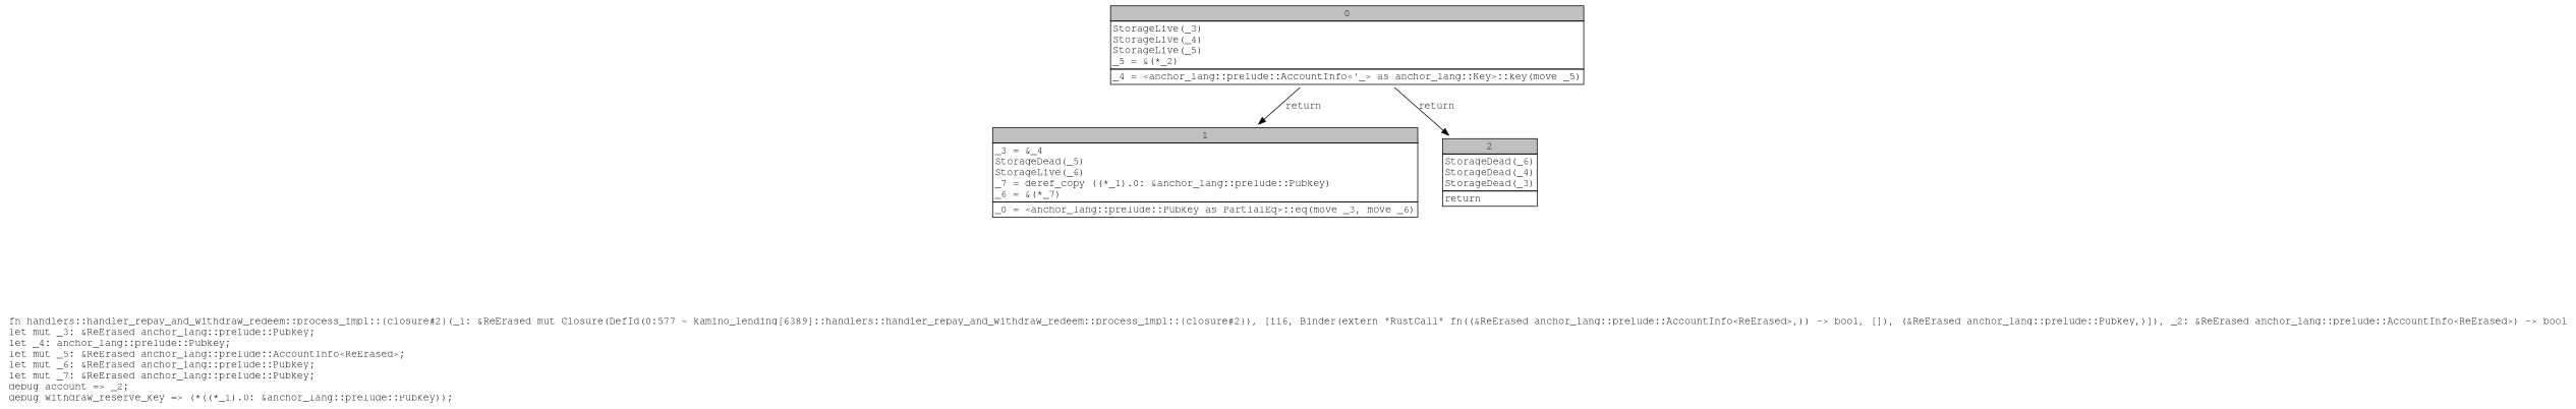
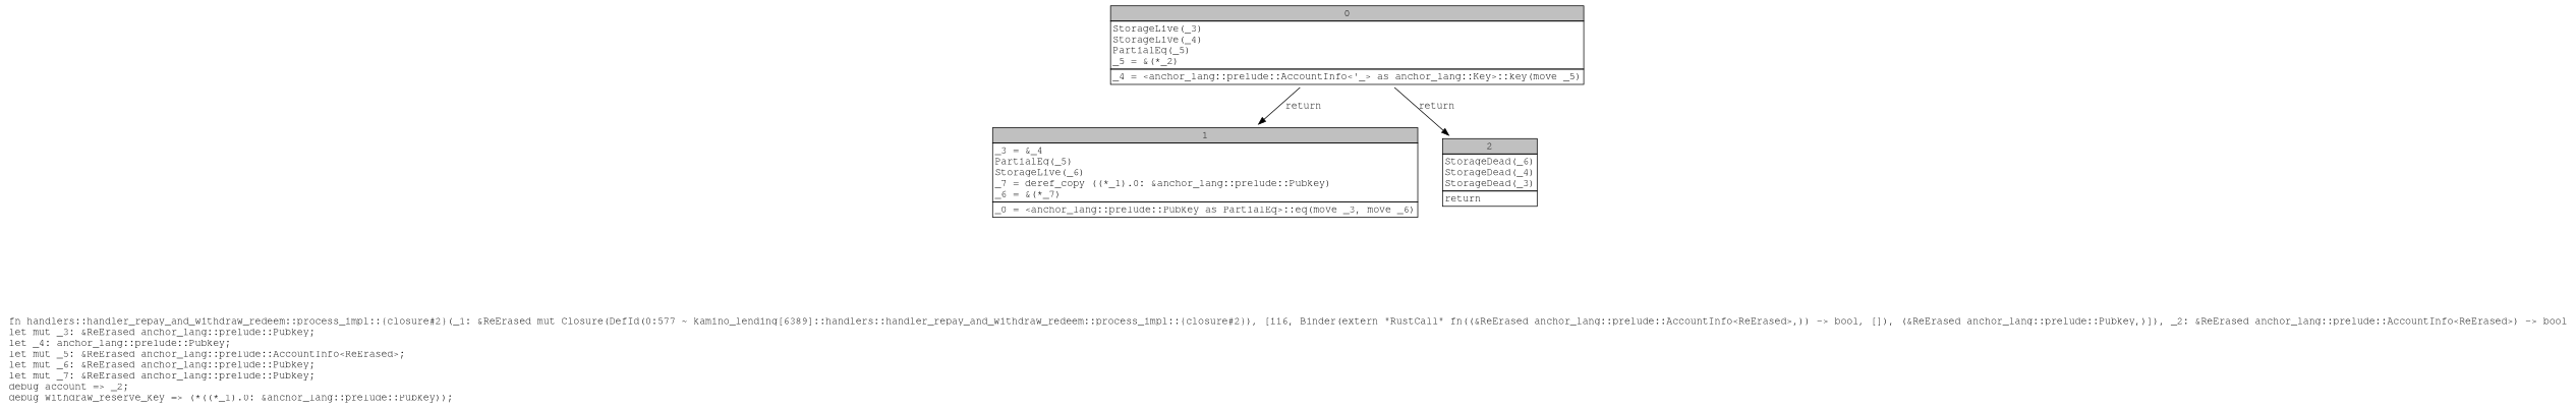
  digraph {
    fontname="Courier, monospace"
    label=<fn handlers::handler_repay_and_withdraw_redeem::process_impl::{closure#2}(_1: &amp;ReErased mut Closure(DefId(0:577 ~ kamino_lending[6389]::handlers::handler_repay_and_withdraw_redeem::process_impl::{closure#2}), [i16, Binder(extern &quot;RustCall&quot; fn((&amp;ReErased anchor_lang::prelude::AccountInfo&lt;ReErased&gt;,)) -&gt; bool, []), (&amp;ReErased anchor_lang::prelude::Pubkey,)]), _2: &amp;ReErased anchor_lang::prelude::AccountInfo&lt;ReErased&gt;) -&gt; bool<br align="left"/>let mut _3: &amp;ReErased anchor_lang::prelude::Pubkey;<br align="left"/>let _4: anchor_lang::prelude::Pubkey;<br align="left"/>let mut _5: &amp;ReErased anchor_lang::prelude::AccountInfo&lt;ReErased&gt;;<br align="left"/>let mut _6: &amp;ReErased anchor_lang::prelude::Pubkey;<br align="left"/>let mut _7: &amp;ReErased anchor_lang::prelude::Pubkey;<br align="left"/>debug account =&gt; _2;<br align="left"/>debug withdraw_reserve_key =&gt; (*((*_1).0: &amp;anchor_lang::prelude::Pubkey));<br align="left"/>>
    node [fontname="Courier, monospace" shape=none]
    edge [fontname="Courier, monospace"]
-   n1 [label=<<table border="0" cellborder="1" cellspacing="0"><tr><td bgcolor="gray" align="center" colspan="1">0</td></tr><tr><td align="left" balign="left">StorageLive(_3)<br/>StorageLive(_4)<br/>StorageLive(_5)<br/>_5 = &amp;(*_2)<br/></td></tr><tr><td align="left">_4 = &lt;anchor_lang::prelude::AccountInfo&lt;'_&gt; as anchor_lang::Key&gt;::key(move _5)</td></tr></table>>]
-   n2 [label=<<table border="0" cellborder="1" cellspacing="0"><tr><td bgcolor="gray" align="center" colspan="1">1</td></tr><tr><td align="left" balign="left">_3 = &amp;_4<br/>StorageDead(_5)<br/>StorageLive(_6)<br/>_7 = deref_copy ((*_1).0: &amp;anchor_lang::prelude::Pubkey)<br/>_6 = &amp;(*_7)<br/></td></tr><tr><td align="left">_0 = &lt;anchor_lang::prelude::Pubkey as PartialEq&gt;::eq(move _3, move _6)</td></tr></table>>]
+   n1 [label=<<table border="0" cellborder="1" cellspacing="0"><tr><td bgcolor="gray" align="center" colspan="1">0</td></tr><tr><td align="left" balign="left">StorageLive(_3)<br/>StorageLive(_4)<br/>PartialEq(_5)<br/>_5 = &amp;(*_2)<br/></td></tr><tr><td align="left">_4 = &lt;anchor_lang::prelude::AccountInfo&lt;'_&gt; as anchor_lang::Key&gt;::key(move _5)</td></tr></table>>]
+   n2 [label=<<table border="0" cellborder="1" cellspacing="0"><tr><td bgcolor="gray" align="center" colspan="1">1</td></tr><tr><td align="left" balign="left">_3 = &amp;_4<br/>PartialEq(_5)<br/>StorageLive(_6)<br/>_7 = deref_copy ((*_1).0: &amp;anchor_lang::prelude::Pubkey)<br/>_6 = &amp;(*_7)<br/></td></tr><tr><td align="left">_0 = &lt;anchor_lang::prelude::Pubkey as PartialEq&gt;::eq(move _3, move _6)</td></tr></table>>]
    n3 [label=<<table border="0" cellborder="1" cellspacing="0"><tr><td bgcolor="gray" align="center" colspan="1">2</td></tr><tr><td align="left" balign="left">StorageDead(_6)<br/>StorageDead(_4)<br/>StorageDead(_3)<br/></td></tr><tr><td align="left">return</td></tr></table>>]
    n1 -> n2 [label=return]
    n1 -> n3 [label=return]
  }
